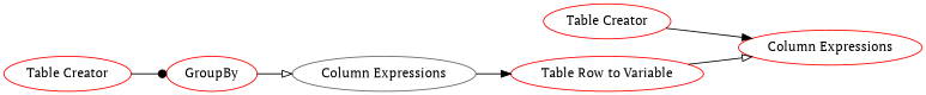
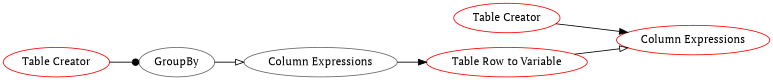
  digraph {
    rankdir=LR
    fontname="PT Serif"
    node [color=red fontname="PT Serif"]
    edge [style=solid arrowhead=onormal fontname="PT Serif"]
    n1 [label="Table Row to Variable"]
    n2 [label="Column Expressions"]
-   n3 [label=GroupBy]
+   n3 [label=GroupBy color=gray40]
    n4 [label="Column Expressions" color=gray40]
    n5 [label="Table Creator"]
    n6 [label="Table Creator"]
    n1 -> n2
    n3 -> n4
    n4 -> n1 [arrowhead=normal]
    n5 -> n3 [arrowhead=dot]
    n6 -> n2 [arrowhead=normal]
  }
